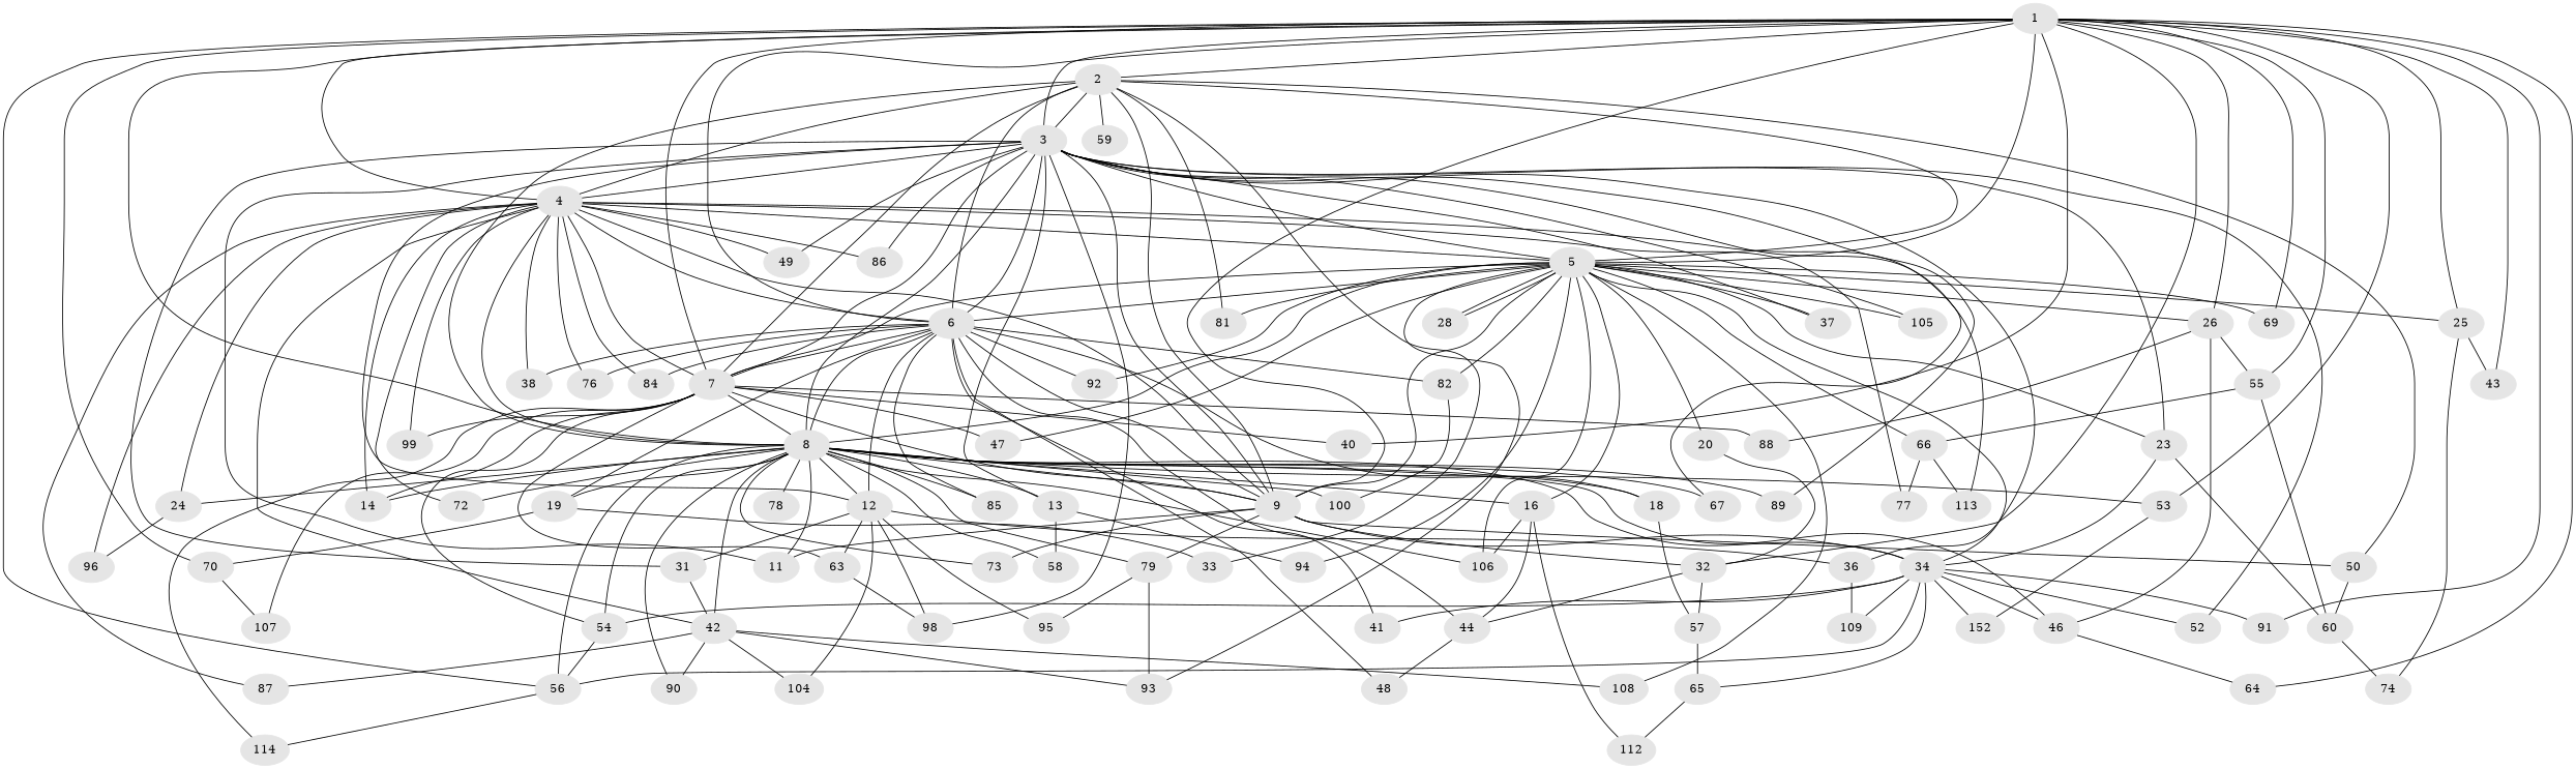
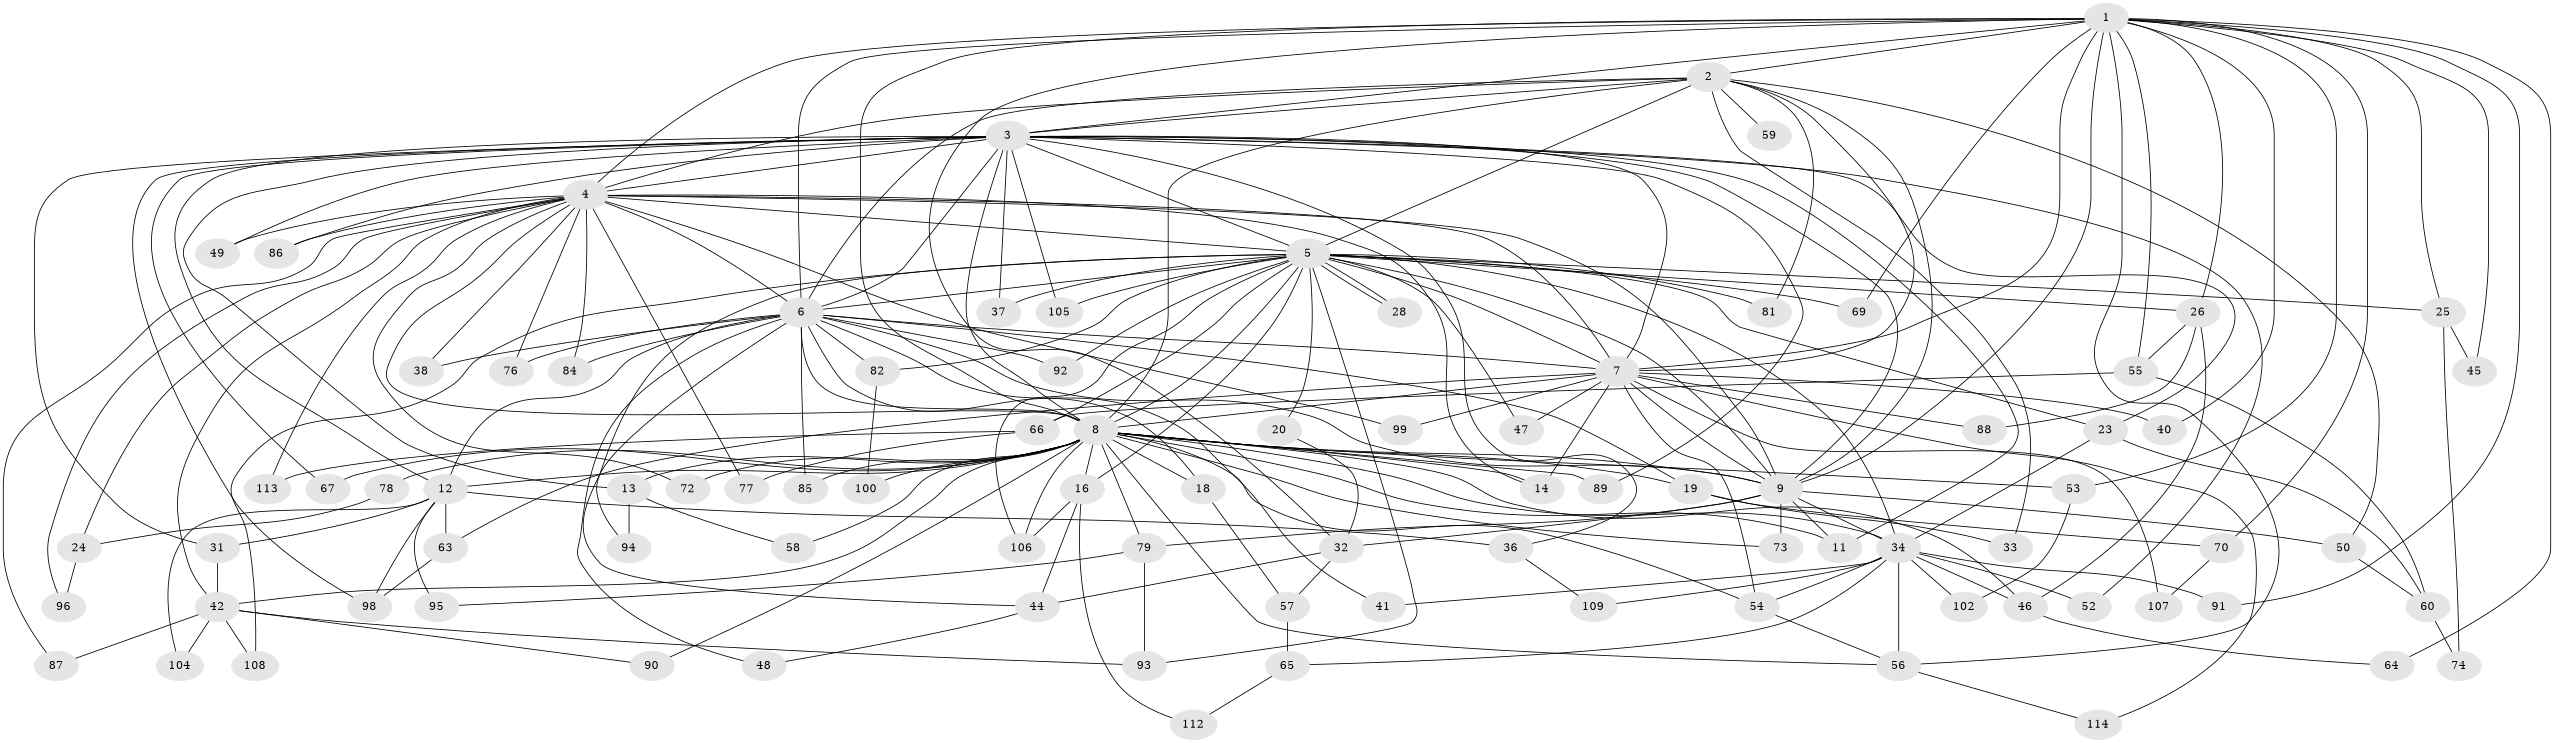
  graph {
    node [color=gray90 style=filled]
    1 [super="+21"]
    2 [super="+29"]
    3 [super="+61"]
    4 [super="+35"]
    5 [super="+15"]
    6 [super="+17"]
    7 [super="+30"]
    8 [super="+10"]
    9 [super="+62"]
    25
    26 [super="+51"]
    32
    40
-   43
+   43 [label=45]
    53
    55
    56 [super="+101"]
    64
    69
    70 [super="+75"]
    91
    33
    50
    59
    81
    11
    12 [super="+22"]
    13 [super="+111"]
    23
    31
    36
    37
    49
    52
    67
    86
    89
    98
    105
    14
    24
    38
    42 [super="+68"]
    72
    76
    77
    84
    87
    96
    99
    113
    20 [super="+45"]
    16
    28
    34 [super="+39"]
    47
    66
    82
    92
    93 [super="+97"]
    94
    106 [super="+110"]
    108
    18
    19 [super="+27"]
    41
    44 [super="+71"]
    48
    85
    54 [super="+83"]
    63 [super="+103"]
    88
    107
    114
    46 [super="+115"]
    58
    73
    78
    79
    90
    100
    74
    57
-   102 [label=152]
+   102
    60 [super="+80"]
    95
    104
    109
    112
    65
    1 -- 2
    1 -- 3
    1 -- 4
-   1 -- 5 [weight=2]
    1 -- 6
    1 -- 7
    1 -- 8 [weight=2]
    1 -- 9
    1 -- 25
    1 -- 26
    1 -- 32
    1 -- 40
    1 -- 43
    1 -- 53
    1 -- 55
    1 -- 56
    1 -- 64
    1 -- 69
    1 -- 70
    1 -- 91
    2 -- 3
    2 -- 4
    2 -- 5
    2 -- 6
    2 -- 7
    2 -- 8 [weight=3]
    2 -- 9
    2 -- 33
    2 -- 50
    2 -- 59
    2 -- 81
    3 -- 4
    3 -- 5
    3 -- 6
    3 -- 7
    3 -- 8 [weight=2]
    3 -- 9
    3 -- 11
    3 -- 12
    3 -- 13 [weight=2]
    3 -- 23
    3 -- 31
    3 -- 36
    3 -- 37
    3 -- 49
    3 -- 52
    3 -- 67
    3 -- 86
    3 -- 89
    3 -- 98
    3 -- 105
    4 -- 5 [weight=2]
    4 -- 6
    4 -- 7
    4 -- 8 [weight=2]
    4 -- 9
    4 -- 49
    4 -- 86
    4 -- 14
    4 -- 24
    4 -- 38
    4 -- 42
    4 -- 72
    4 -- 76
    4 -- 77
    4 -- 84
    4 -- 87
    4 -- 96
    4 -- 99
    4 -- 113
    5 -- 6
    5 -- 7
    5 -- 8 [weight=2]
    5 -- 9
    5 -- 25
    5 -- 26 [weight=2]
    5 -- 69
    5 -- 81
    5 -- 23
    5 -- 37
    5 -- 105
    5 -- 20
    5 -- 16
    5 -- 28
    5 -- 28
    5 -- 34
    5 -- 47
    5 -- 66
    5 -- 82
    5 -- 92
    5 -- 93
    5 -- 94
    5 -- 106
    5 -- 108
    6 -- 7
    6 -- 8 [weight=3]
    6 -- 9
    6 -- 12
    6 -- 38
    6 -- 76
    6 -- 84
    6 -- 82
    6 -- 92
    6 -- 18
    6 -- 19 [weight=2]
    6 -- 41
    6 -- 44
    6 -- 48
    6 -- 85
    7 -- 8 [weight=2]
    7 -- 9
    7 -- 40
    7 -- 14
    7 -- 99
    7 -- 47
    7 -- 54
    7 -- 63
    7 -- 88
    7 -- 107
    7 -- 114
    8 -- 9 [weight=2]
    8 -- 53
    8 -- 56
    8 -- 11
    8 -- 12
    8 -- 13
    8 -- 67
    8 -- 89
    8 -- 14
-   8 -- 24
+   78 -- 24
    8 -- 42
    8 -- 72
    8 -- 16
    8 -- 34
    8 -- 106
    8 -- 18
    8 -- 19
    8 -- 85
    8 -- 54
    8 -- 46
    8 -- 58
    8 -- 73
    8 -- 78 [weight=2]
    8 -- 79
    8 -- 90
    8 -- 100
    9 -- 32
    9 -- 50
    9 -- 11
    9 -- 34
    9 -- 73
    9 -- 79
    25 -- 43
    25 -- 74
    26 -- 55
    26 -- 88
    26 -- 46
    32 -- 44
    32 -- 57
    53 -- 102
    55 -- 66
    55 -- 60
    56 -- 114
    70 -- 107
    50 -- 60
    12 -- 31
    12 -- 36
    12 -- 98
    12 -- 63
    12 -- 95
    12 -- 104
    13 -- 94
    13 -- 58
    23 -- 34
    23 -- 60
    31 -- 42
    36 -- 109
    24 -- 96
    42 -- 87
    42 -- 93
    42 -- 108
    42 -- 90
    42 -- 104
    20 -- 32
    16 -- 106
    16 -- 44
    16 -- 112
    34 -- 56
    34 -- 91
    34 -- 52
    34 -- 41
    34 -- 54
    34 -- 46
    34 -- 102
    34 -- 109
    34 -- 65
    66 -- 77
    66 -- 113
    82 -- 100
    18 -- 57
    19 -- 70
    19 -- 33
    44 -- 48
    54 -- 56
    63 -- 98
    46 -- 64
    79 -- 93
    79 -- 95
    57 -- 65
    60 -- 74
    65 -- 112
  }
